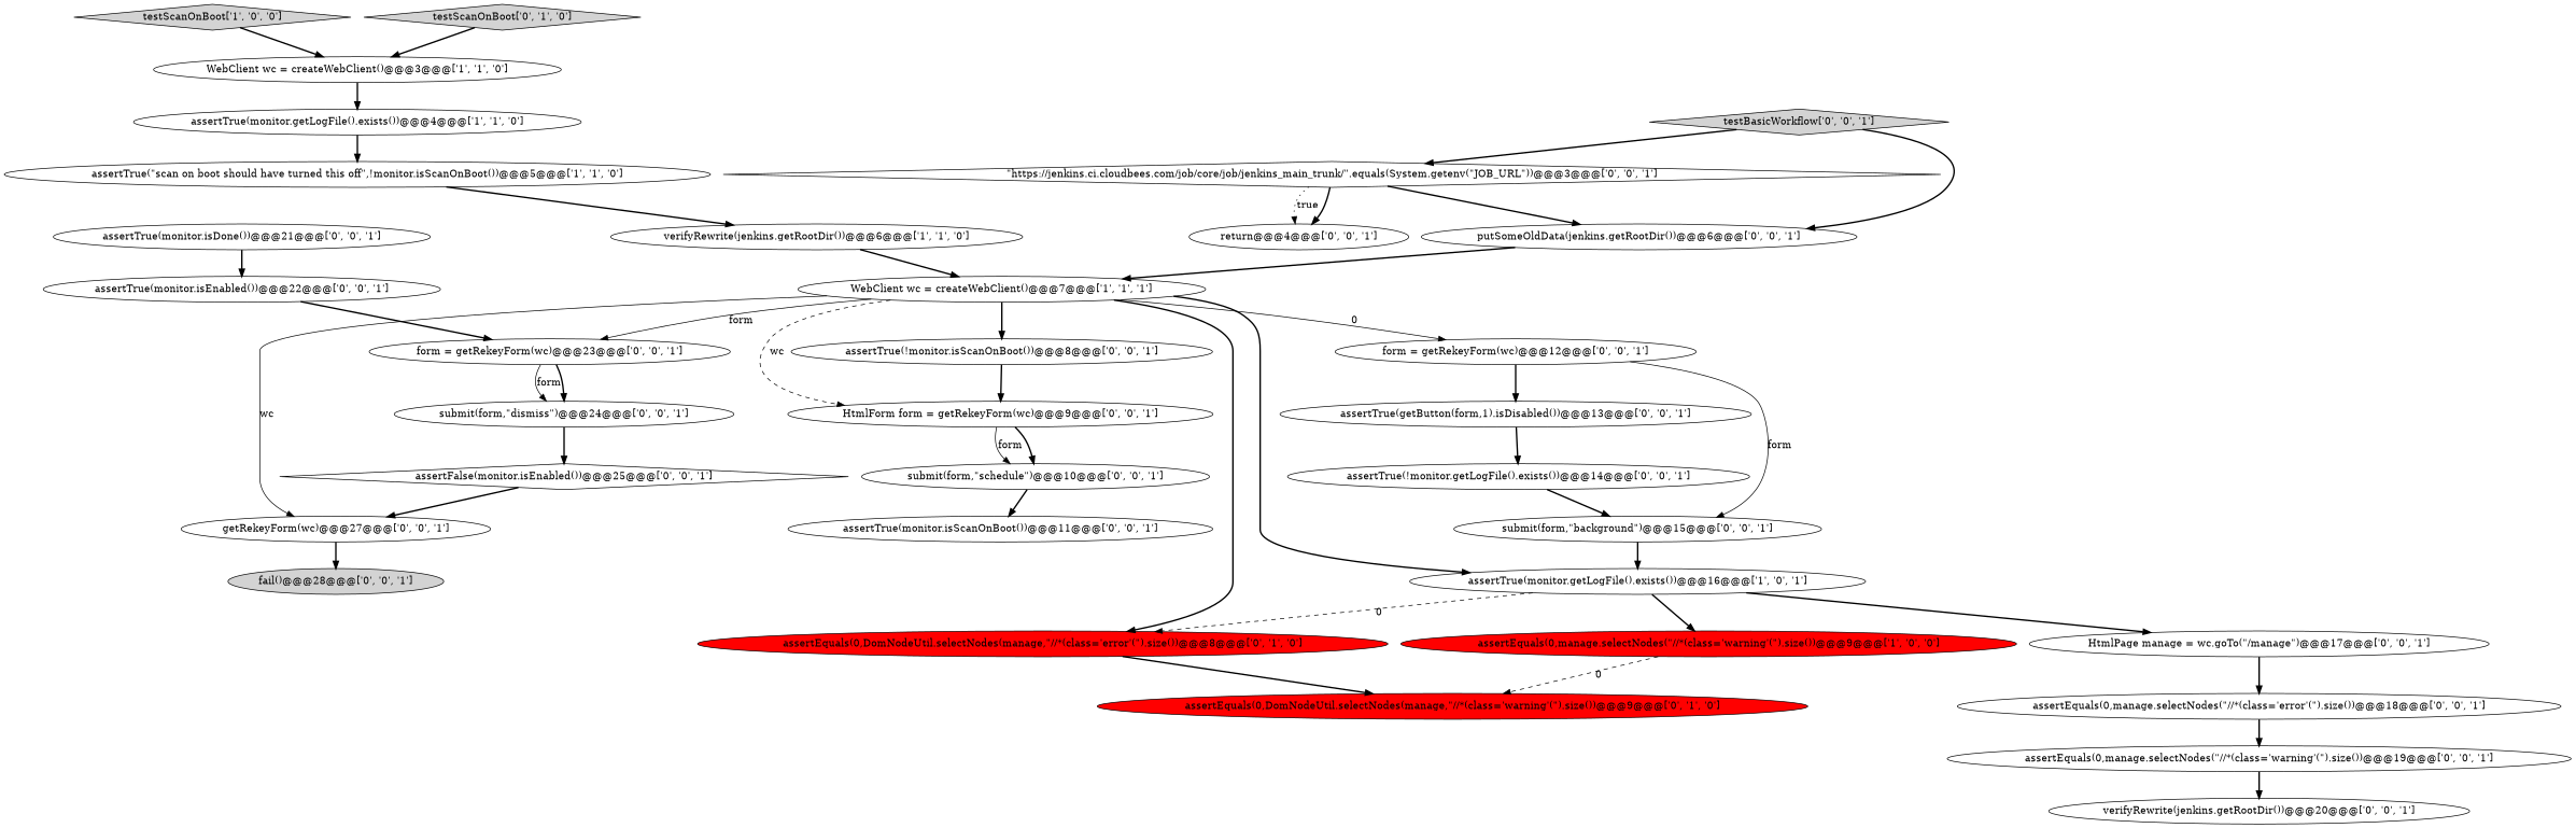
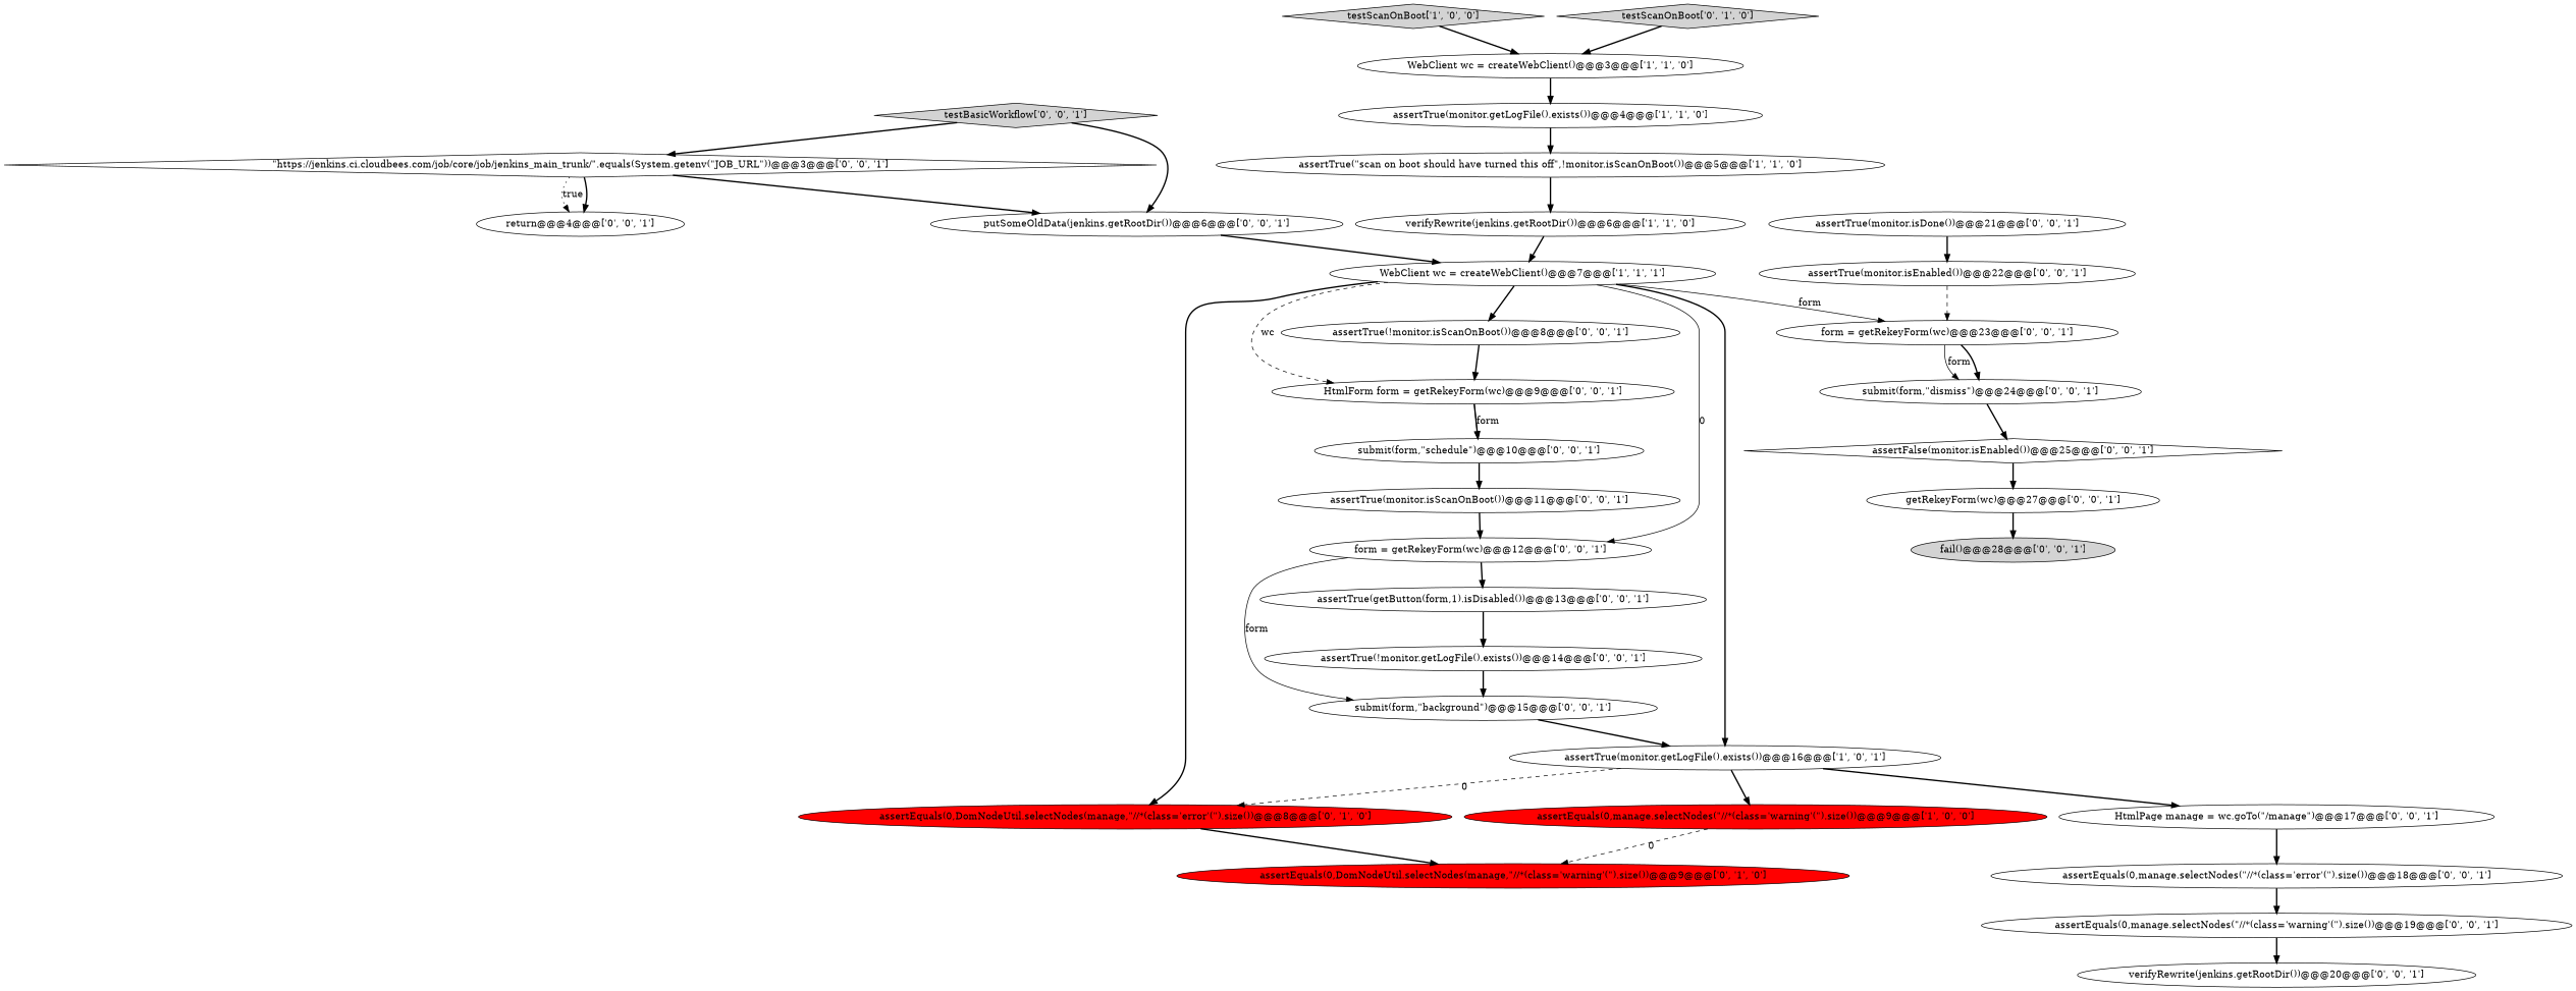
  digraph {
    node [fillcolor=white shape=ellipse style=filled]
    edge [style=bold]
    n1 [label="HtmlForm form = getRekeyForm(wc)@@@9@@@['0', '0', '1']"]
    n2 [label="submit(form,\"schedule\")@@@10@@@['0', '0', '1']"]
    n3 [label="assertTrue(monitor.isScanOnBoot())@@@11@@@['0', '0', '1']"]
    n4 [fillcolor=lightgray label="testBasicWorkflow['0', '0', '1']" shape=diamond]
    n5 [label="\"https://jenkins.ci.cloudbees.com/job/core/job/jenkins_main_trunk/\".equals(System.getenv(\"JOB_URL\"))@@@3@@@['0', '0', '1']" shape=diamond]
    n6 [label="putSomeOldData(jenkins.getRootDir())@@@6@@@['0', '0', '1']"]
    n7 [label="return@@@4@@@['0', '0', '1']"]
    n8 [label="form = getRekeyForm(wc)@@@12@@@['0', '0', '1']"]
    n9 [fillcolor=red label="assertEquals(0,DomNodeUtil.selectNodes(manage,\"//*(class='warning'(\").size())@@@9@@@['0', '1', '0']"]
    n10 [fillcolor=red label="assertEquals(0,DomNodeUtil.selectNodes(manage,\"//*(class='error'(\").size())@@@8@@@['0', '1', '0']"]
    n11 [label="WebClient wc = createWebClient()@@@7@@@['1', '1', '1']"]
    n12 [label="assertTrue(monitor.getLogFile().exists())@@@16@@@['1', '0', '1']"]
    n13 [label="assertTrue(!monitor.isScanOnBoot())@@@8@@@['0', '0', '1']"]
    n14 [label="form = getRekeyForm(wc)@@@23@@@['0', '0', '1']"]
    n15 [label="getRekeyForm(wc)@@@27@@@['0', '0', '1']"]
    n16 [label="HtmlPage manage = wc.goTo(\"/manage\")@@@17@@@['0', '0', '1']"]
    n17 [fillcolor=red label="assertEquals(0,manage.selectNodes(\"//*(class='warning'(\").size())@@@9@@@['1', '0', '0']"]
    n18 [label="submit(form,\"background\")@@@15@@@['0', '0', '1']"]
    n19 [label="assertTrue(getButton(form,1).isDisabled())@@@13@@@['0', '0', '1']"]
    n20 [label="submit(form,\"dismiss\")@@@24@@@['0', '0', '1']"]
    n21 [fillcolor=lightgray label="fail()@@@28@@@['0', '0', '1']"]
    n22 [label="assertTrue(\"scan on boot should have turned this off\",!monitor.isScanOnBoot())@@@5@@@['1', '1', '0']"]
    n23 [label="verifyRewrite(jenkins.getRootDir())@@@6@@@['1', '1', '0']"]
    n24 [label="assertTrue(monitor.isDone())@@@21@@@['0', '0', '1']"]
    n25 [label="assertTrue(monitor.isEnabled())@@@22@@@['0', '0', '1']"]
    n26 [label="assertEquals(0,manage.selectNodes(\"//*(class='error'(\").size())@@@18@@@['0', '0', '1']"]
    n27 [label="assertEquals(0,manage.selectNodes(\"//*(class='warning'(\").size())@@@19@@@['0', '0', '1']"]
    n28 [fillcolor=lightgray label="testScanOnBoot['1', '0', '0']" shape=diamond]
    n29 [label="WebClient wc = createWebClient()@@@3@@@['1', '1', '0']"]
    n30 [label="assertTrue(monitor.getLogFile().exists())@@@4@@@['1', '1', '0']"]
    n31 [label="assertTrue(!monitor.getLogFile().exists())@@@14@@@['0', '0', '1']"]
    n32 [fillcolor=lightgray label="testScanOnBoot['0', '1', '0']" shape=diamond]
    n33 [label="assertFalse(monitor.isEnabled())@@@25@@@['0', '0', '1']" shape=diamond]
    n34 [label="verifyRewrite(jenkins.getRootDir())@@@20@@@['0', '0', '1']"]
    n1 -> n2
    n1 -> n2 [label=form style=solid]
    n2 -> n3
+   n3 -> n8
    n4 -> n5
    n4 -> n6
    n5 -> n6
    n5 -> n7
    n5 -> n7 [label=true style=dotted]
    n6 -> n11
    n8 -> n18 [label=form style=solid]
    n8 -> n19
    n10 -> n9
    n11 -> n1 [label=wc style=dashed]
    n11 -> n8 [label=0 style=solid]
    n11 -> n10
    n11 -> n12
    n11 -> n13
    n11 -> n14 [label=form style=solid]
-   n11 -> n15 [label=wc style=solid]
    n12 -> n10 [label=0 style=dashed]
    n12 -> n16
    n12 -> n17
    n13 -> n1
    n14 -> n20 [label=form style=solid]
    n14 -> n20
    n15 -> n21
    n16 -> n26
    n17 -> n9 [label=0 style=dashed]
    n18 -> n12
    n19 -> n31
    n20 -> n33
    n22 -> n23
    n23 -> n11
    n24 -> n25
-   n25 -> n14
+   n25 -> n14 [style=dashed]
    n26 -> n27
    n27 -> n34
    n28 -> n29
    n29 -> n30
    n30 -> n22
    n31 -> n18
    n32 -> n29
    n33 -> n15
  }
